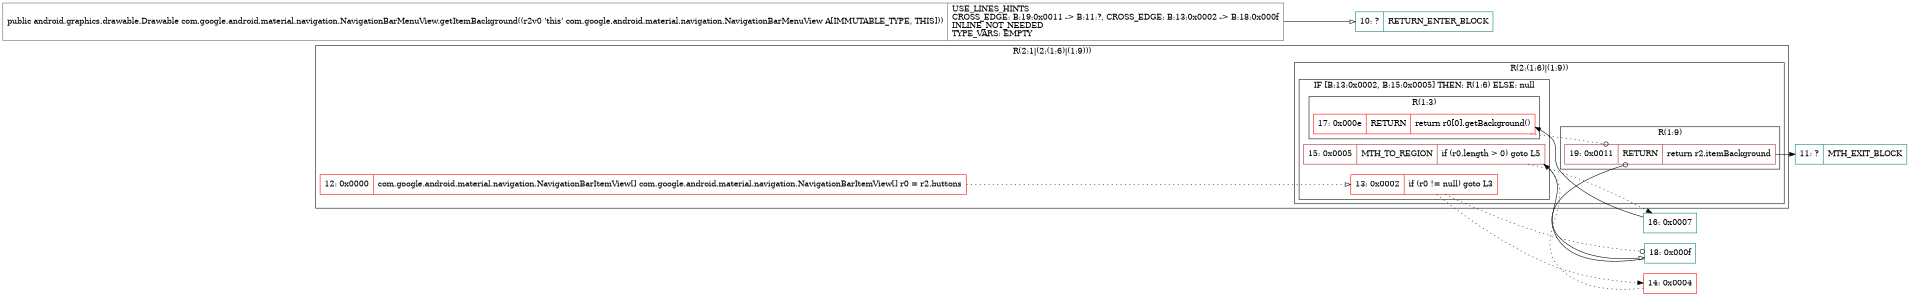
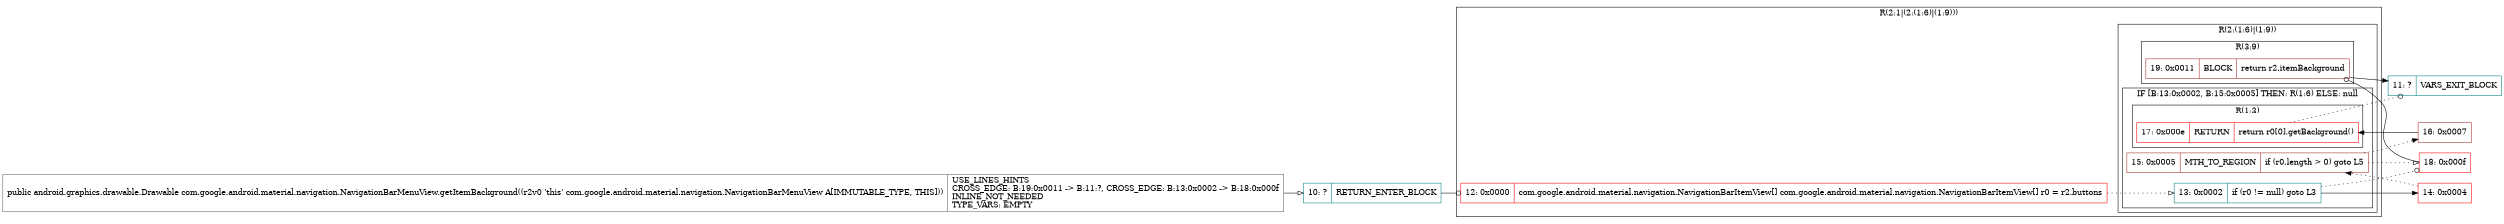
  digraph {
    rankdir=LR
    node [color=red shape=record]
    edge [arrowhead=normal style=dotted]
    n1 [label="{17\:\ 0x000e|RETURN\l|return r0[0].getBackground()\l}"]
-   n2 [label="{13\:\ 0x0002|if (r0 != null) goto L3\l}"]
+   n2 [color=teal label="{13\:\ 0x0002|if (r0 != null) goto L3\l}"]
    n3 [color=brown label="{15\:\ 0x0005|MTH_TO_REGION\l|if (r0.length \> 0) goto L5\l}"]
-   n4 [color=brown label="{19\:\ 0x0011|RETURN\l|return r2.itemBackground\l}"]
+   n4 [color=brown label="{19\:\ 0x0011|BLOCK\l|return r2.itemBackground\l}"]
    n5 [label="{12\:\ 0x0000|com.google.android.material.navigation.NavigationBarItemView[] com.google.android.material.navigation.NavigationBarItemView[] r0 = r2.buttons\l}"]
-   n6 [color=teal label="{11\:\ ?|MTH_EXIT_BLOCK\l}"]
+   n6 [color=teal label="{11\:\ ?|VARS_EXIT_BLOCK\l}"]
    n7 [label="{14\:\ 0x0004}"]
-   n8 [color=teal label="{18\:\ 0x000f}"]
-   n9 [color=teal label="{16\:\ 0x0007}"]
+   n8 [label="{18\:\ 0x000f}"]
+   n9 [color=brown label="{16\:\ 0x0007}"]
    n10 [color=teal label="{10\:\ ?|RETURN_ENTER_BLOCK\l}"]
    n11 [color=gray40 label="{public android.graphics.drawable.Drawable com.google.android.material.navigation.NavigationBarMenuView.getItemBackground((r2v0 'this' com.google.android.material.navigation.NavigationBarMenuView A[IMMUTABLE_TYPE, THIS]))  | USE_LINES_HINTS\lCROSS_EDGE: B:19:0x0011 \-\> B:11:?, CROSS_EDGE: B:13:0x0002 \-\> B:18:0x000f\lINLINE_NOT_NEEDED\lTYPE_VARS: EMPTY\l}"]
    subgraph cluster_1 {
      label="R(2:1|(2:(1:6)|(1:9)))"
      n5
      subgraph cluster_2 {
        label="R(2:(1:6)|(1:9))"
        subgraph cluster_3 {
          label="IF [B:13:0x0002, B:15:0x0005] THEN: R(1:6) ELSE: null"
          n2
          n3
          subgraph cluster_4 {
            label="R(1:3)"
            n1
          }
        }
        subgraph cluster_5 {
-         label="R(1:9)"
+         label="R(3:9)"
          n4
        }
      }
    }
-   n1 -> n4 [arrowhead=odot]
-   n2 -> n7
+   n1 -> n6 [arrowhead=odot]
+   n2 -> n7 [style=solid]
    n2 -> n8 [arrowhead=odot]
-   n3 -> n8 [arrowhead=onormal style=solid]
+   n3 -> n8 [arrowhead=onormal]
    n3 -> n9
    n4 -> n6 [style=solid]
    n5 -> n2 [arrowhead=onormal]
    n7 -> n3
    n8 -> n4 [arrowhead=odot style=solid]
    n9 -> n1 [style=solid]
+   n10 -> n5 [arrowhead=odot style=solid]
    n11 -> n10 [arrowhead=onormal style=solid]
  }
